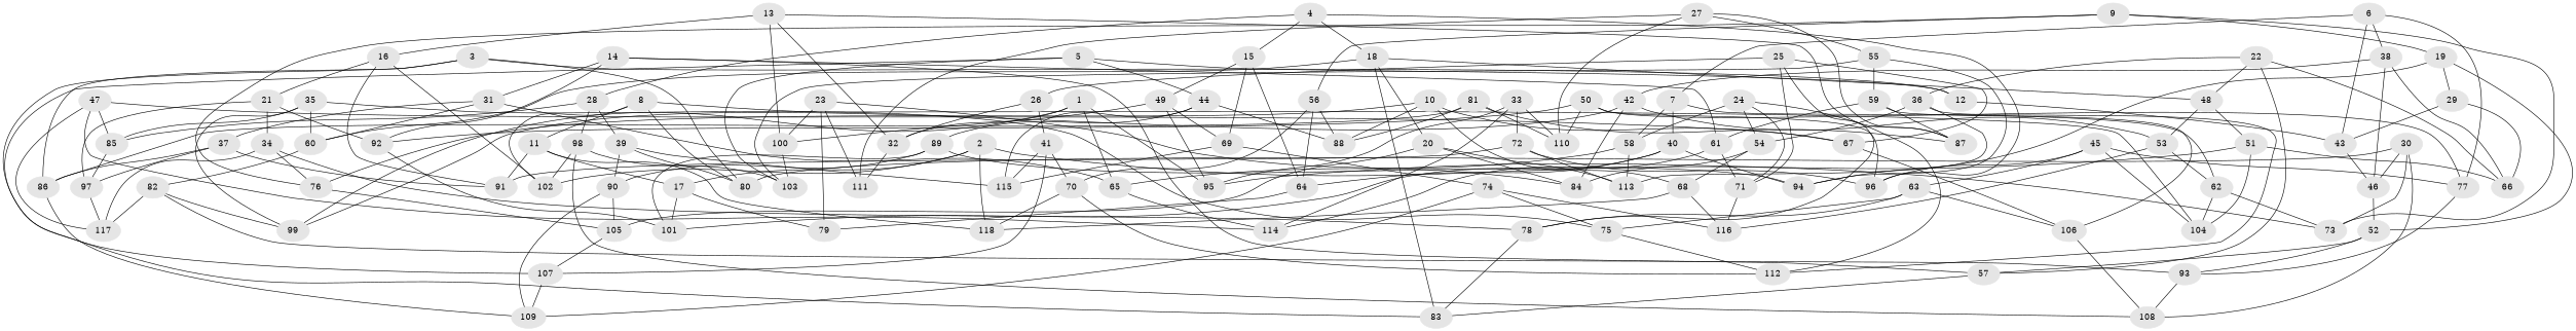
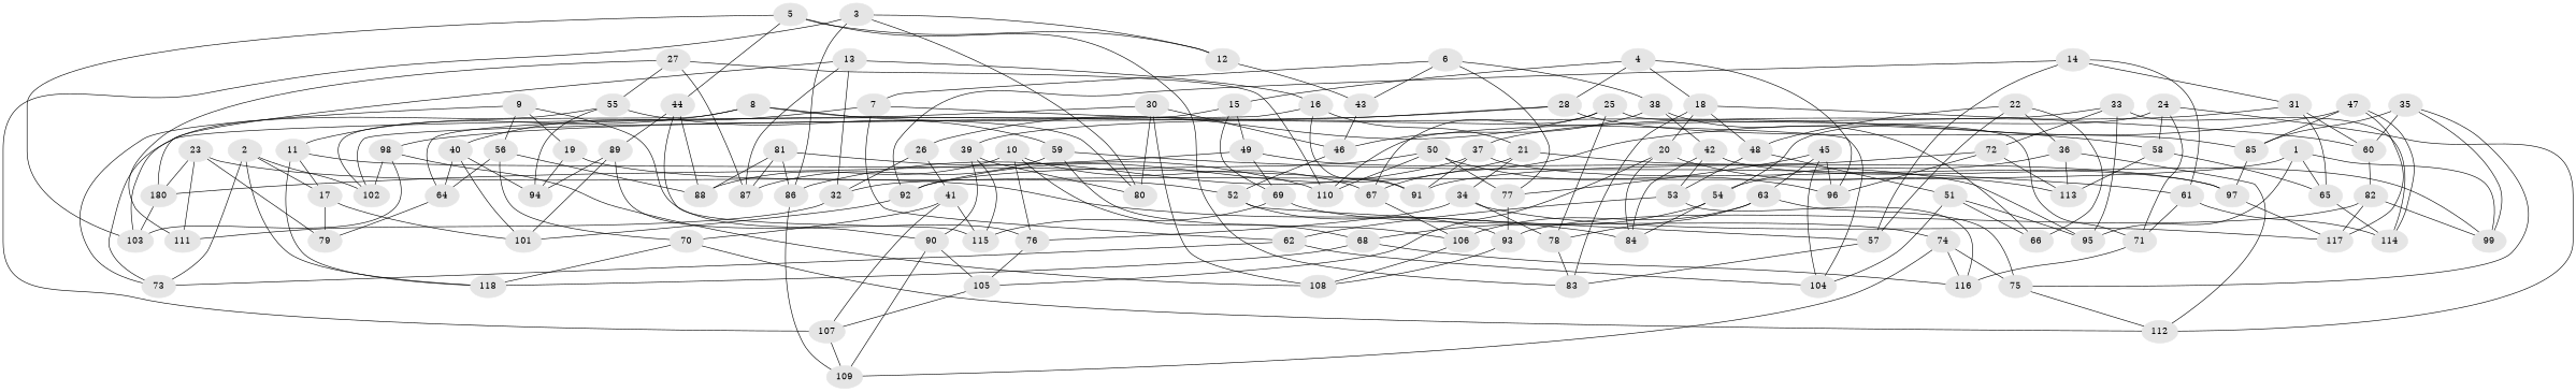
  graph {
    node [color=gray90 style=filled]
    1
    32
    65
    95
    99
    111
    114
    2
    17
    73
    102
    118
    79
    101
    3
    12
    80
    86
    107
    43
    109
    4
    15
    18
    28
    96
    49
    64
    69
    83
    20
    60
    48
    39
    85
    98
    5
    44
    103
    88
    115
    89
    6
    7
    38
    77
    40
    58
    62
    66
    46
    42
    93
    94
    113
    104
    8
    11
    91
    9
    19
    56
    76
-   29
    52
    70
    105
    10
    67
    68
    106
    116
    13
    16
    87
-   100
+   100 [label=180]
    21
    14
    31
    57
    61
    92
    37
    71
    74
    34
    97
    84
    82
    78
    117
    22
    36
    54
    112
    53
    51
    23
    24
    25
    26
    41
    27
    55
    110
    59
    90
    108
    30
    33
    72
    35
    75
    45
    63
    47
    50
    81
    1 -- 32
    1 -- 65
    1 -- 95
    1 -- 99
    32 -- 111
    65 -- 114
    2 -- 17
    2 -- 73
    2 -- 102
    2 -- 118
    17 -- 79
    17 -- 101
    3 -- 12
    3 -- 80
    3 -- 86
    3 -- 107
    12 -- 43
    86 -- 109
    107 -- 109
    43 -- 46
    4 -- 15
    4 -- 18
    4 -- 28
    4 -- 96
    15 -- 49
    15 -- 64
    15 -- 69
    18 -- 83
    18 -- 20
    18 -- 60
    18 -- 48
    28 -- 39
    28 -- 85
    28 -- 98
    49 -- 95
    49 -- 69
    49 -- 100
    64 -- 79
    69 -- 115
    69 -- 74
    20 -- 113
    20 -- 105
    20 -- 84
    60 -- 82
    48 -- 53
    48 -- 51
    39 -- 80
    39 -- 115
    39 -- 90
    85 -- 97
    98 -- 102
    98 -- 103
    98 -- 108
    5 -- 12
    5 -- 83
    5 -- 44
    5 -- 103
    44 -- 88
    44 -- 115
    44 -- 89
    89 -- 101
    89 -- 94
    89 -- 90
    6 -- 43
    6 -- 7
    6 -- 38
    6 -- 77
    7 -- 40
    7 -- 58
    7 -- 62
    38 -- 66
    38 -- 46
    38 -- 42
    77 -- 93
    40 -- 101
    40 -- 64
    40 -- 94
    58 -- 65
    58 -- 113
    62 -- 73
    62 -- 104
    46 -- 52
    42 -- 99
    42 -- 84
    42 -- 53
    93 -- 108
    8 -- 102
    8 -- 80
    8 -- 104
    8 -- 11
    11 -- 17
    11 -- 118
    11 -- 91
    9 -- 73
    9 -- 19
    9 -- 56
    9 -- 76
    19 -- 94
-   19 -- 29
    19 -- 52
    56 -- 64
    56 -- 88
    56 -- 70
    76 -- 105
-   29 -- 43
-   29 -- 66
    52 -- 93
    52 -- 57
    70 -- 118
    70 -- 112
    105 -- 107
    10 -- 88
    10 -- 76
    10 -- 67
    10 -- 68
    67 -- 106
    68 -- 118
    68 -- 116
    106 -- 108
    13 -- 32
    13 -- 16
    13 -- 87
    13 -- 100
    16 -- 102
    16 -- 91
    16 -- 21
    100 -- 103
    21 -- 92
    21 -- 34
    21 -- 97
    14 -- 31
    14 -- 57
    14 -- 61
    14 -- 92
    31 -- 65
    31 -- 60
    31 -- 37
    57 -- 83
    61 -- 114
    61 -- 71
    92 -- 101
    37 -- 86
    37 -- 91
    37 -- 97
    71 -- 116
    74 -- 109
    74 -- 116
    74 -- 75
    34 -- 76
    34 -- 78
    34 -- 117
    97 -- 117
    82 -- 99
    82 -- 93
    82 -- 117
    78 -- 83
    22 -- 48
    22 -- 66
    22 -- 57
    22 -- 36
    36 -- 113
    36 -- 54
    36 -- 112
    54 -- 68
    54 -- 84
    53 -- 62
    53 -- 116
    51 -- 95
    51 -- 66
    51 -- 104
    23 -- 111
    23 -- 79
    23 -- 100
    23 -- 84
    24 -- 58
    24 -- 71
    24 -- 54
    24 -- 112
    25 -- 67
    25 -- 71
    25 -- 78
    25 -- 26
    26 -- 32
    26 -- 41
    41 -- 107
    41 -- 115
    41 -- 70
    27 -- 111
    27 -- 87
    27 -- 55
    27 -- 110
    55 -- 103
    55 -- 94
    55 -- 59
    59 -- 106
    59 -- 87
    59 -- 61
    90 -- 109
    90 -- 105
    30 -- 73
    30 -- 80
    30 -- 46
    30 -- 108
    33 -- 95
    33 -- 114
    33 -- 110
    33 -- 72
    72 -- 96
    72 -- 113
    72 -- 91
    35 -- 99
    35 -- 60
    35 -- 85
    35 -- 75
    75 -- 112
    45 -- 96
    45 -- 77
    45 -- 104
    45 -- 63
    63 -- 106
    63 -- 78
    63 -- 75
    47 -- 114
    47 -- 85
    47 -- 67
    47 -- 117
    50 -- 96
    50 -- 77
    50 -- 92
    50 -- 110
    81 -- 86
    81 -- 88
    81 -- 87
    81 -- 110
  }
